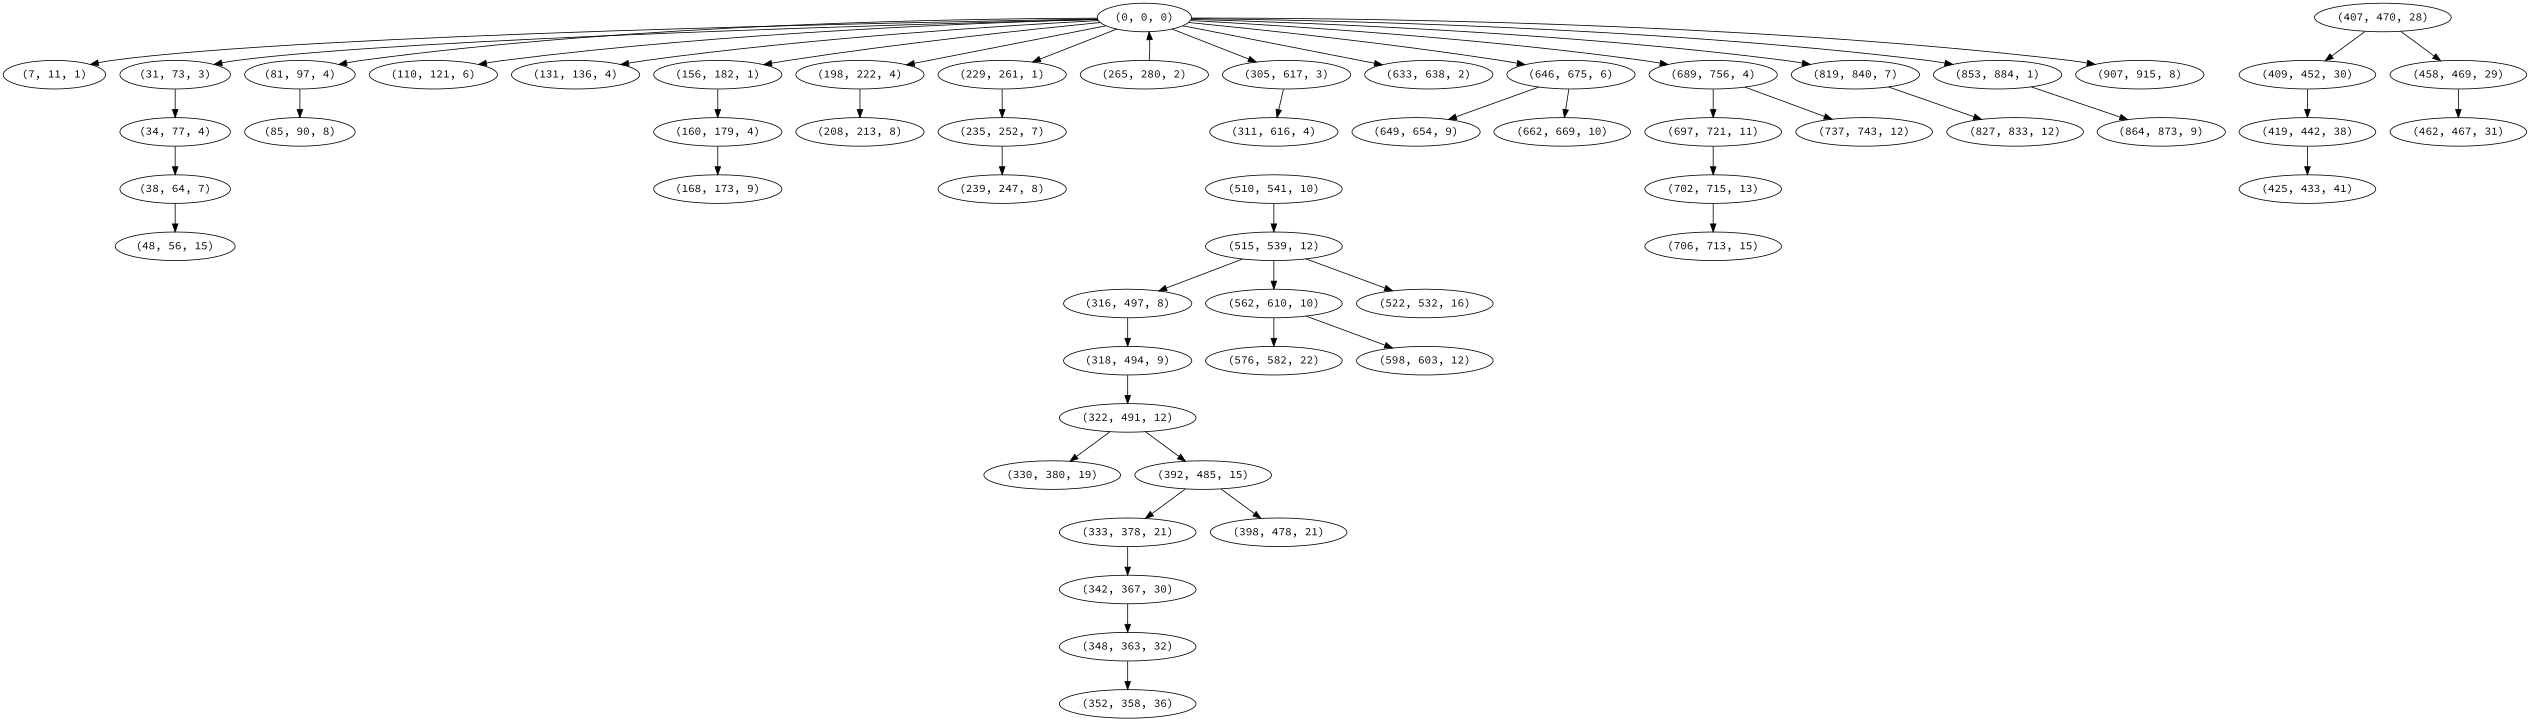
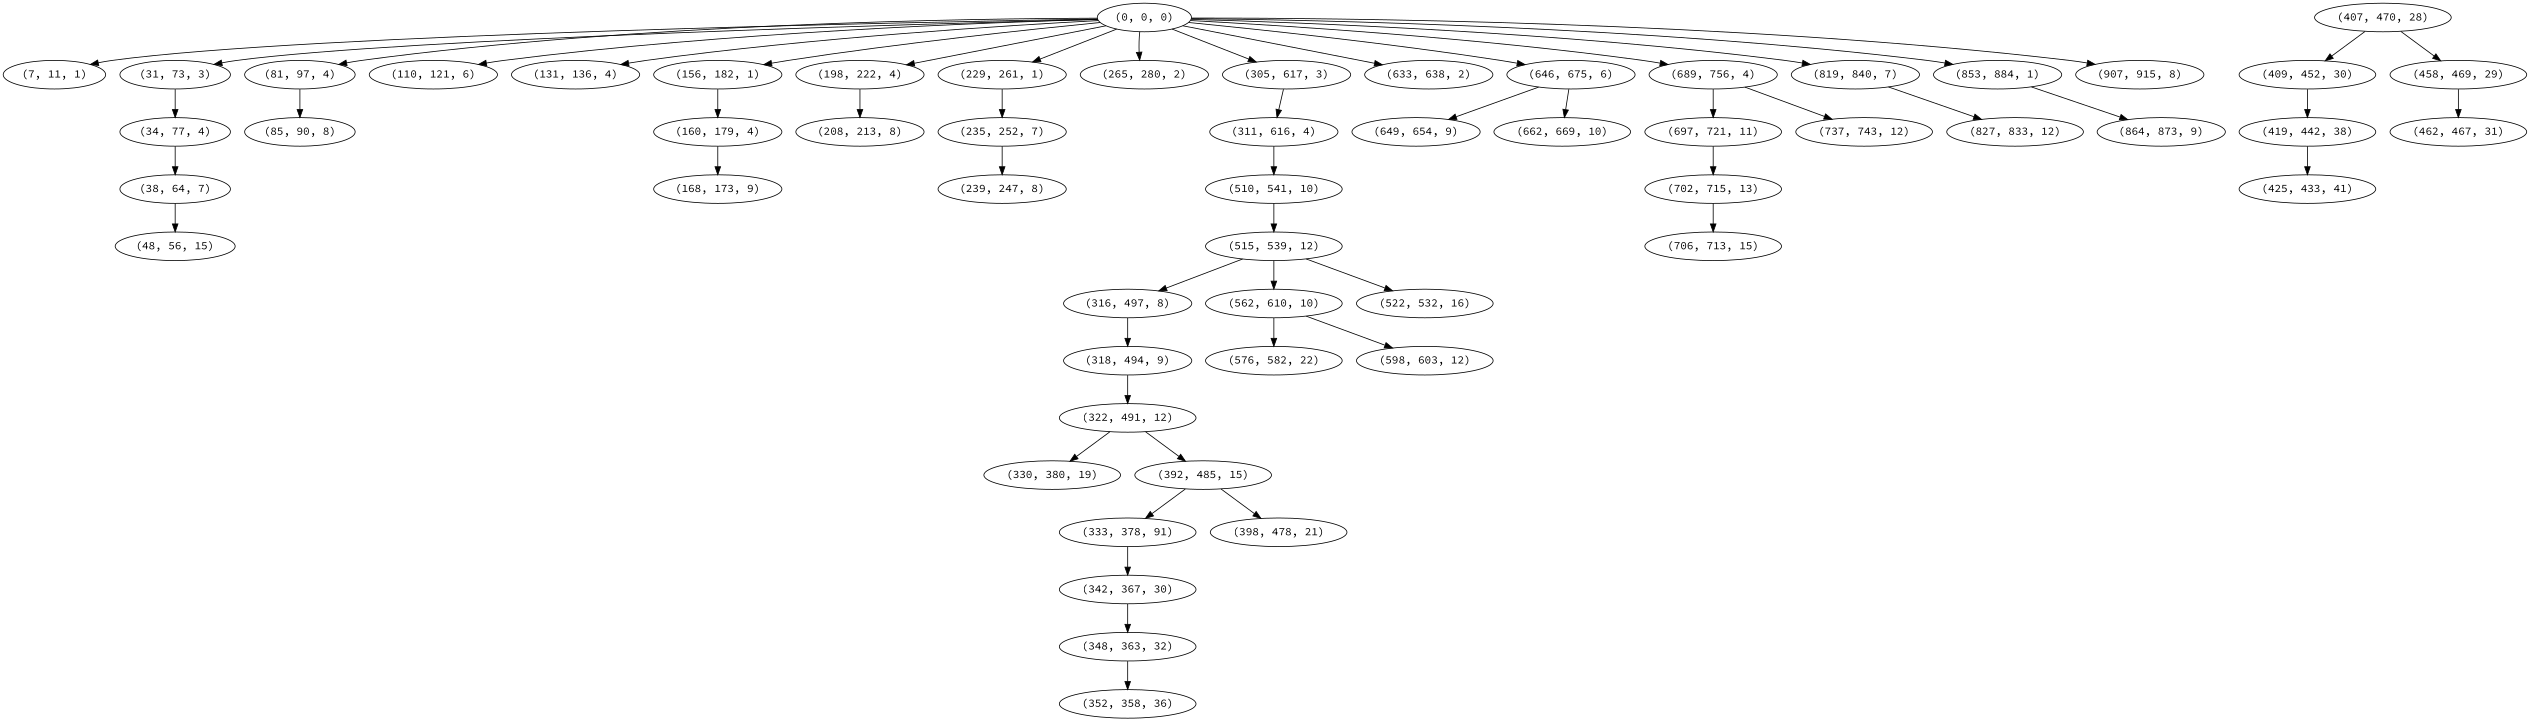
  digraph {
    fontname="Source Code Pro"
    node [fontname="Source Code Pro"]
    edge [fontname="Source Code Pro"]
    "(0, 0, 0)"
    "(7, 11, 1)"
    "(31, 73, 3)"
    "(81, 97, 4)"
    "(110, 121, 6)"
    "(131, 136, 4)"
    "(156, 182, 1)"
    "(198, 222, 4)"
    "(229, 261, 1)"
    "(265, 280, 2)"
    "(305, 617, 3)"
    "(633, 638, 2)"
    "(646, 675, 6)"
    "(689, 756, 4)"
    "(819, 840, 7)"
    "(853, 884, 1)"
    "(907, 915, 8)"
    n18 [label="(34, 77, 4)"]
    "(85, 90, 8)"
    "(160, 179, 4)"
    "(208, 213, 8)"
    "(235, 252, 7)"
    "(311, 616, 4)"
    "(649, 654, 9)"
    "(662, 669, 10)"
    "(697, 721, 11)"
    "(737, 743, 12)"
    n28 [label="(827, 833, 12)"]
    "(864, 873, 9)"
    "(38, 64, 7)"
    "(48, 56, 15)"
    "(168, 173, 9)"
    "(239, 247, 8)"
    "(510, 541, 10)"
    "(316, 497, 8)"
    "(318, 494, 9)"
    "(515, 539, 12)"
    "(562, 610, 10)"
    "(576, 582, 22)"
    "(598, 603, 12)"
    "(322, 491, 12)"
    "(330, 380, 19)"
    "(392, 485, 15)"
-   "(333, 378, 21)"
+   "(333, 378, 21)" [label="(333, 378, 91)"]
    "(398, 478, 21)"
    "(342, 367, 30)"
    "(348, 363, 32)"
    "(352, 358, 36)"
    "(407, 470, 28)"
    "(409, 452, 30)"
    "(458, 469, 29)"
    "(419, 442, 38)"
    "(462, 467, 31)"
    "(425, 433, 41)"
    "(522, 532, 16)"
    "(702, 715, 13)"
    "(706, 713, 15)"
    "(0, 0, 0)" -> "(7, 11, 1)"
    "(0, 0, 0)" -> "(31, 73, 3)"
    "(0, 0, 0)" -> "(81, 97, 4)"
    "(0, 0, 0)" -> "(110, 121, 6)"
    "(0, 0, 0)" -> "(131, 136, 4)"
    "(0, 0, 0)" -> "(156, 182, 1)"
    "(0, 0, 0)" -> "(198, 222, 4)"
    "(0, 0, 0)" -> "(229, 261, 1)"
-   "(265, 280, 2)" -> "(0, 0, 0)"
+   "(0, 0, 0)" -> "(265, 280, 2)"
    "(0, 0, 0)" -> "(305, 617, 3)"
    "(0, 0, 0)" -> "(633, 638, 2)"
    "(0, 0, 0)" -> "(646, 675, 6)"
    "(0, 0, 0)" -> "(689, 756, 4)"
    "(0, 0, 0)" -> "(819, 840, 7)"
    "(0, 0, 0)" -> "(853, 884, 1)"
    "(0, 0, 0)" -> "(907, 915, 8)"
    "(31, 73, 3)" -> n18
    "(81, 97, 4)" -> "(85, 90, 8)"
    "(156, 182, 1)" -> "(160, 179, 4)"
    "(198, 222, 4)" -> "(208, 213, 8)"
    "(229, 261, 1)" -> "(235, 252, 7)"
    "(305, 617, 3)" -> "(311, 616, 4)"
    "(646, 675, 6)" -> "(649, 654, 9)"
    "(646, 675, 6)" -> "(662, 669, 10)"
    "(689, 756, 4)" -> "(697, 721, 11)"
    "(689, 756, 4)" -> "(737, 743, 12)"
    "(819, 840, 7)" -> n28
    "(853, 884, 1)" -> "(864, 873, 9)"
    n18 -> "(38, 64, 7)"
    "(160, 179, 4)" -> "(168, 173, 9)"
    "(235, 252, 7)" -> "(239, 247, 8)"
+   "(311, 616, 4)" -> "(510, 541, 10)"
    "(697, 721, 11)" -> "(702, 715, 13)"
    "(38, 64, 7)" -> "(48, 56, 15)"
    "(510, 541, 10)" -> "(515, 539, 12)"
    "(316, 497, 8)" -> "(318, 494, 9)"
    "(318, 494, 9)" -> "(322, 491, 12)"
    "(515, 539, 12)" -> "(316, 497, 8)"
    "(515, 539, 12)" -> "(562, 610, 10)"
    "(515, 539, 12)" -> "(522, 532, 16)"
    "(562, 610, 10)" -> "(576, 582, 22)"
    "(562, 610, 10)" -> "(598, 603, 12)"
    "(322, 491, 12)" -> "(330, 380, 19)"
    "(322, 491, 12)" -> "(392, 485, 15)"
    "(392, 485, 15)" -> "(333, 378, 21)"
    "(392, 485, 15)" -> "(398, 478, 21)"
    "(333, 378, 21)" -> "(342, 367, 30)"
    "(342, 367, 30)" -> "(348, 363, 32)"
    "(348, 363, 32)" -> "(352, 358, 36)"
    "(407, 470, 28)" -> "(409, 452, 30)"
    "(407, 470, 28)" -> "(458, 469, 29)"
    "(409, 452, 30)" -> "(419, 442, 38)"
    "(458, 469, 29)" -> "(462, 467, 31)"
    "(419, 442, 38)" -> "(425, 433, 41)"
    "(702, 715, 13)" -> "(706, 713, 15)"
  }
